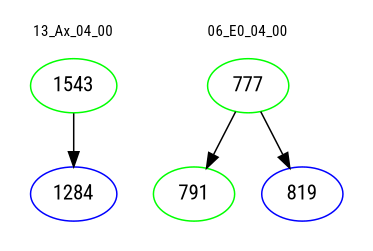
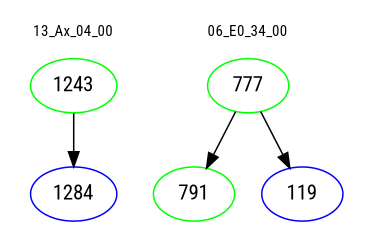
  digraph {
    fontname="Roboto Condensed"
    node [color=green fontname="Roboto Condensed"]
    edge [color=black fontname="Roboto Condensed"]
-   n1 [label=1543]
+   n1 [label=1243]
    n2 [color=blue label=1284]
    n3 [label=791]
    n4 [label=777]
-   n5 [color=blue label=819]
+   n5 [color=blue label=119]
    subgraph cluster_1 {
      color=white
      fontsize=10
      label="13_Ax_04_00"
      n1
      n2
    }
    subgraph cluster_2 {
      color=white
      fontsize=10
-     label="06_E0_04_00"
+     label="06_E0_34_00"
      n3
      n4
      n5
    }
    n1 -> n2
    n4 -> n3
    n4 -> n5
  }
